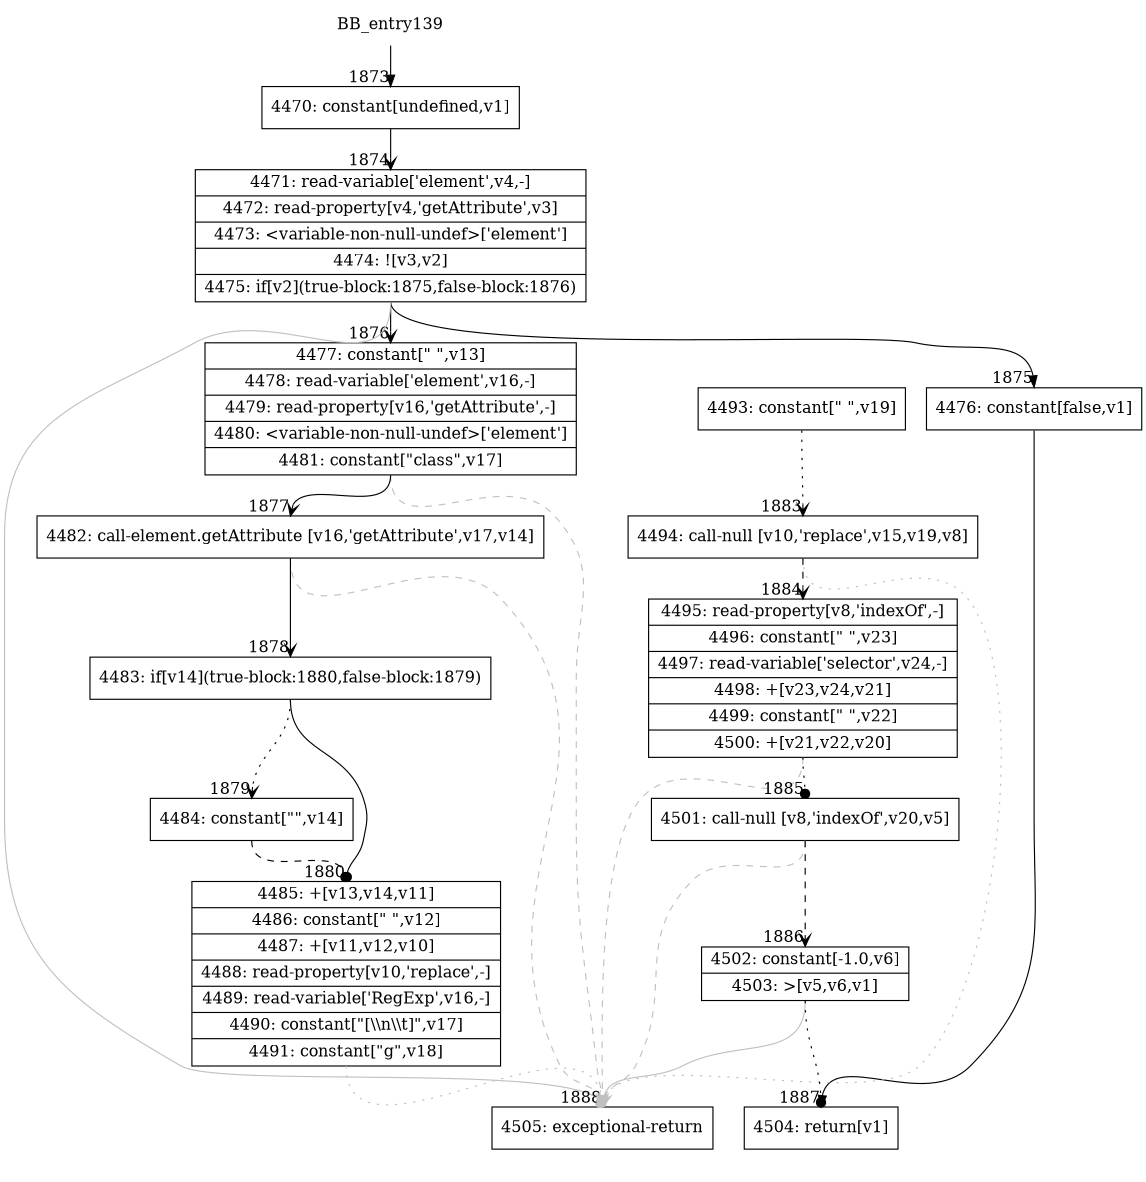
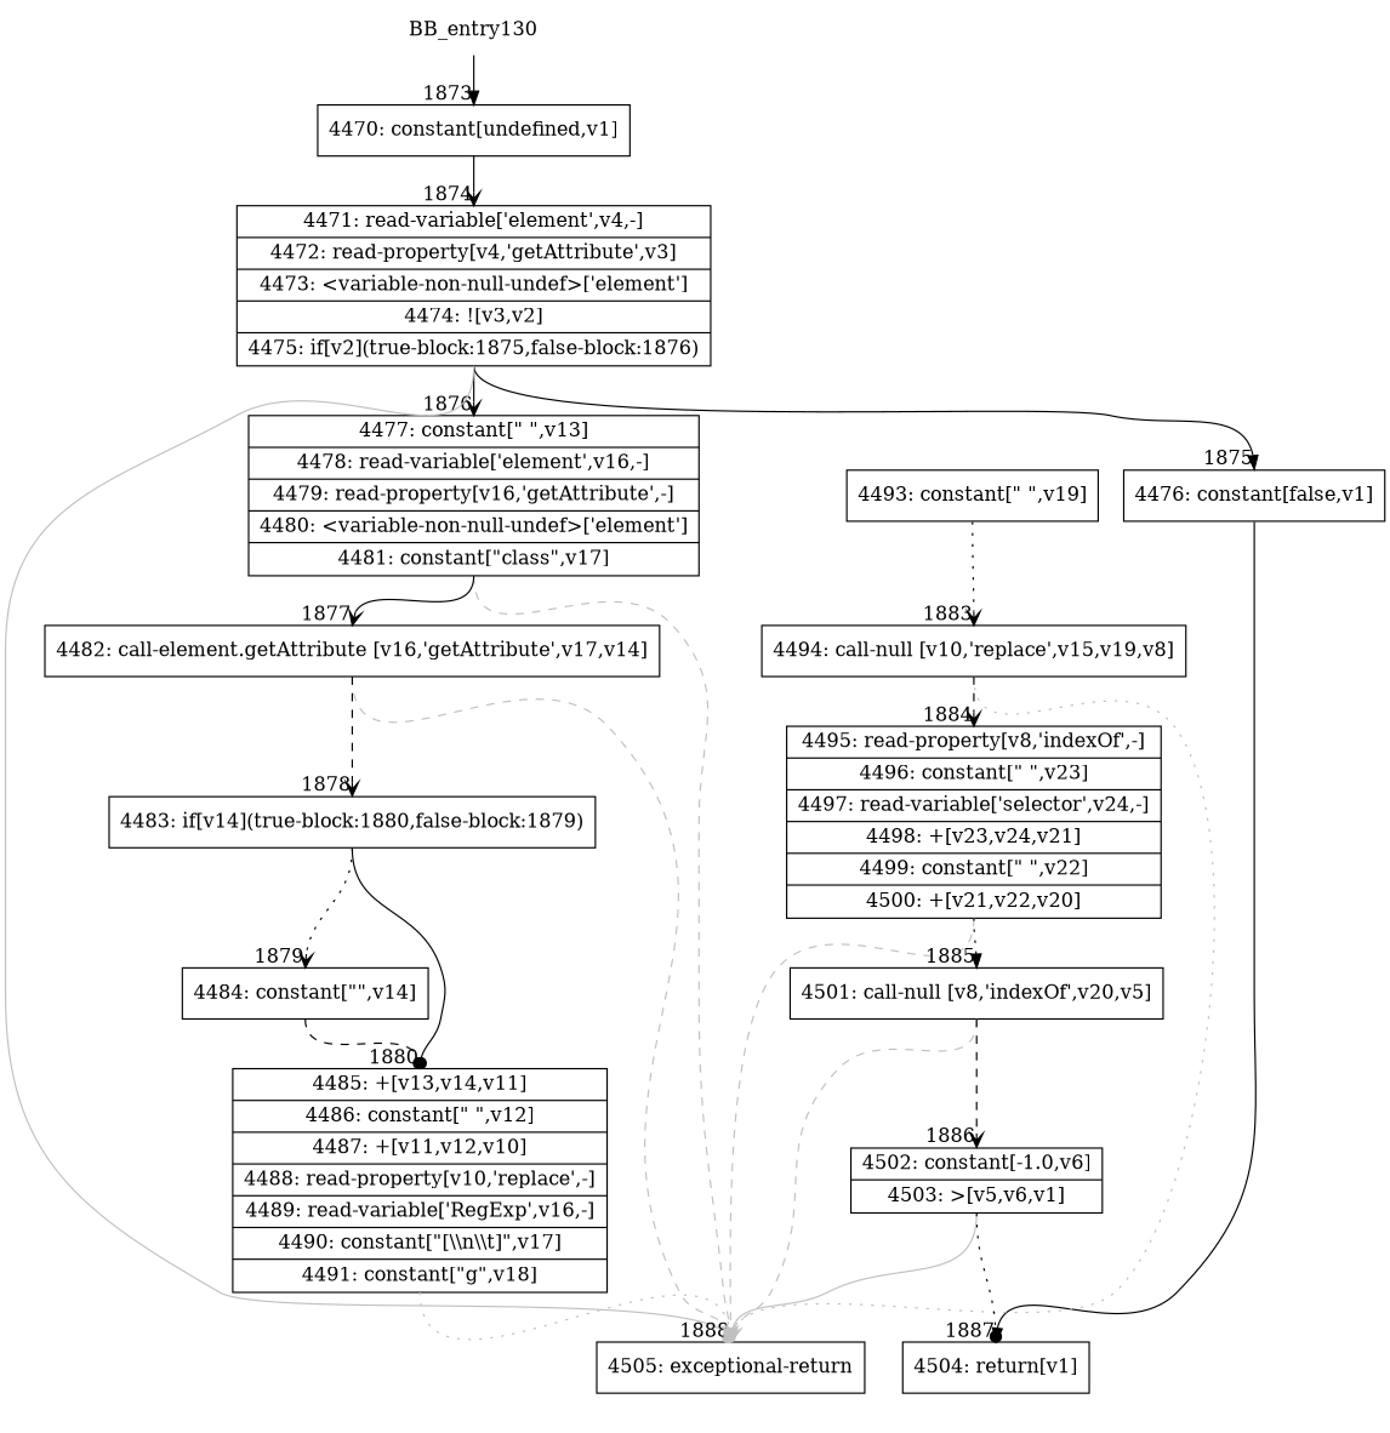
  digraph {
    rankdir=TD
    node [shape=record]
    edge [arrowhead=vee headport=n style=solid tailport=s]
-   BB_entry139 [shape=none]
+   BB_entry139 [shape=none label=BB_entry130]
    n2 [label="{4470: constant[undefined,v1]}"]
    n3 [label="{4471: read-variable['element',v4,-]|4472: read-property[v4,'getAttribute',v3]|4473: \<variable-non-null-undef\>['element']|4474: ![v3,v2]|4475: if[v2](true-block:1875,false-block:1876)}"]
    n4 [label="{4476: constant[false,v1]}"]
    n5 [label="{4477: constant[\" \",v13]|4478: read-variable['element',v16,-]|4479: read-property[v16,'getAttribute',-]|4480: \<variable-non-null-undef\>['element']|4481: constant[\"class\",v17]}"]
    n6 [label="{4505: exceptional-return}"]
    n7 [label="{4504: return[v1]}"]
    n8 [label="{4482: call-element.getAttribute [v16,'getAttribute',v17,v14]}"]
    n9 [label="{4483: if[v14](true-block:1880,false-block:1879)}"]
    n10 [label="{4485: +[v13,v14,v11]|4486: constant[\" \",v12]|4487: +[v11,v12,v10]|4488: read-property[v10,'replace',-]|4489: read-variable['RegExp',v16,-]|4490: constant[\"[\\\\n\\\\t]\",v17]|4491: constant[\"g\",v18]}"]
    n11 [label="{4484: constant[\"\",v14]}"]
    n12 [label="{4493: constant[\" \",v19]}"]
    n13 [label="{4494: call-null [v10,'replace',v15,v19,v8]}"]
    n14 [label="{4495: read-property[v8,'indexOf',-]|4496: constant[\" \",v23]|4497: read-variable['selector',v24,-]|4498: +[v23,v24,v21]|4499: constant[\" \",v22]|4500: +[v21,v22,v20]}"]
    n15 [label="{4501: call-null [v8,'indexOf',v20,v5]}"]
    n16 [label="{4502: constant[-1.0,v6]|4503: \>[v5,v6,v1]}"]
    BB_entry139 -> n2 [arrowhead=normal headlabel="    1873"]
    n2 -> n3 [headlabel="      1874"]
    n3 -> n4 [arrowhead=normal headlabel="      1875"]
    n3 -> n5 [headlabel="      1876"]
    n3 -> n6 [arrowhead=dot color=gray headlabel="      1888"]
    n4 -> n7 [arrowhead=normal headlabel="      1887"]
    n5 -> n6 [color=gray style=dashed]
    n5 -> n8 [headlabel="      1877"]
    n8 -> n6 [arrowhead=dot color=gray style=dashed]
-   n8 -> n9 [headlabel="      1878"]
+   n8 -> n9 [headlabel="      1878" style=dashed]
    n9 -> n10 [arrowhead=dot headlabel="      1880"]
    n9 -> n11 [headlabel="      1879" style=dotted]
    n10 -> n6 [arrowhead=normal color=gray style=dotted]
    n11 -> n10 [arrowhead=dot style=dashed]
    n12 -> n13 [headlabel="      1883" style=dotted]
    n13 -> n6 [color=gray style=dotted]
    n13 -> n14 [headlabel="      1884" style=dashed]
    n14 -> n6 [color=gray style=dashed]
-   n14 -> n15 [arrowhead=dot headlabel="      1885" style=dotted]
+   n14 -> n15 [arrowhead=normal headlabel="      1885" style=dotted]
    n15 -> n6 [color=gray style=dashed]
    n15 -> n16 [headlabel="      1886" style=dashed]
    n16 -> n6 [arrowhead=normal color=gray]
    n16 -> n7 [arrowhead=dot style=dotted]
  }
